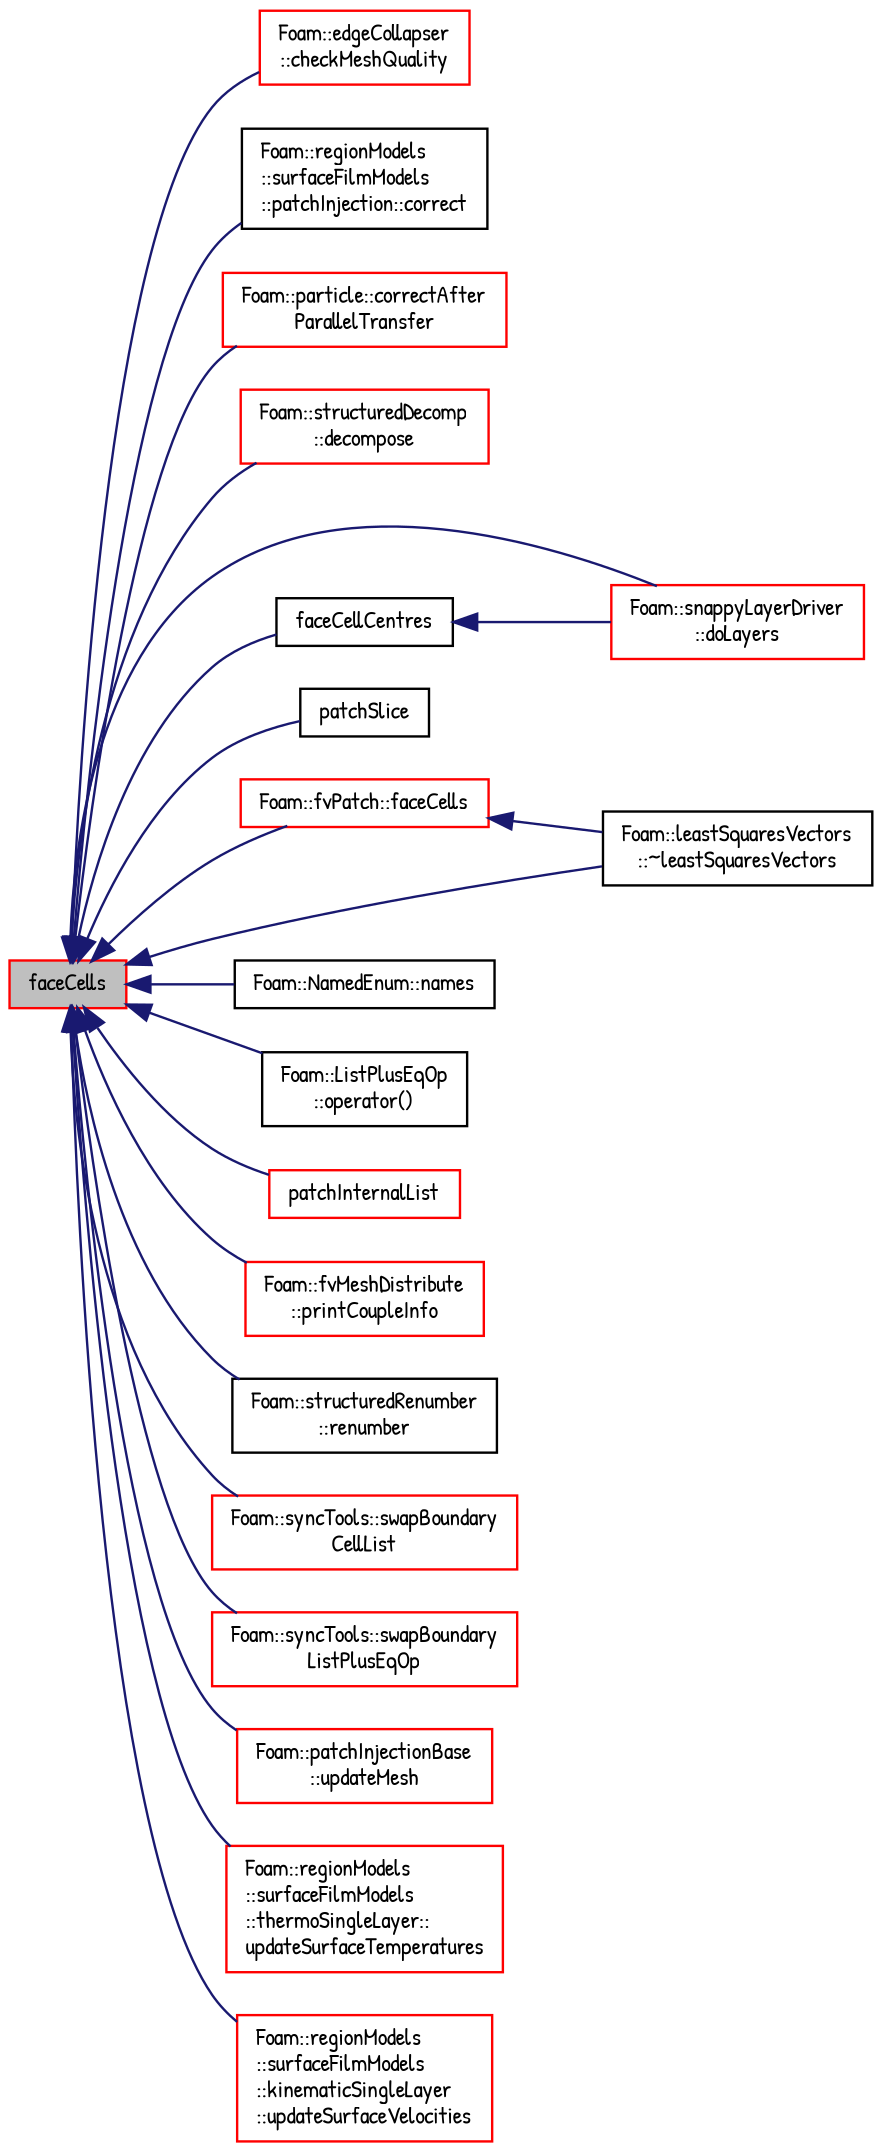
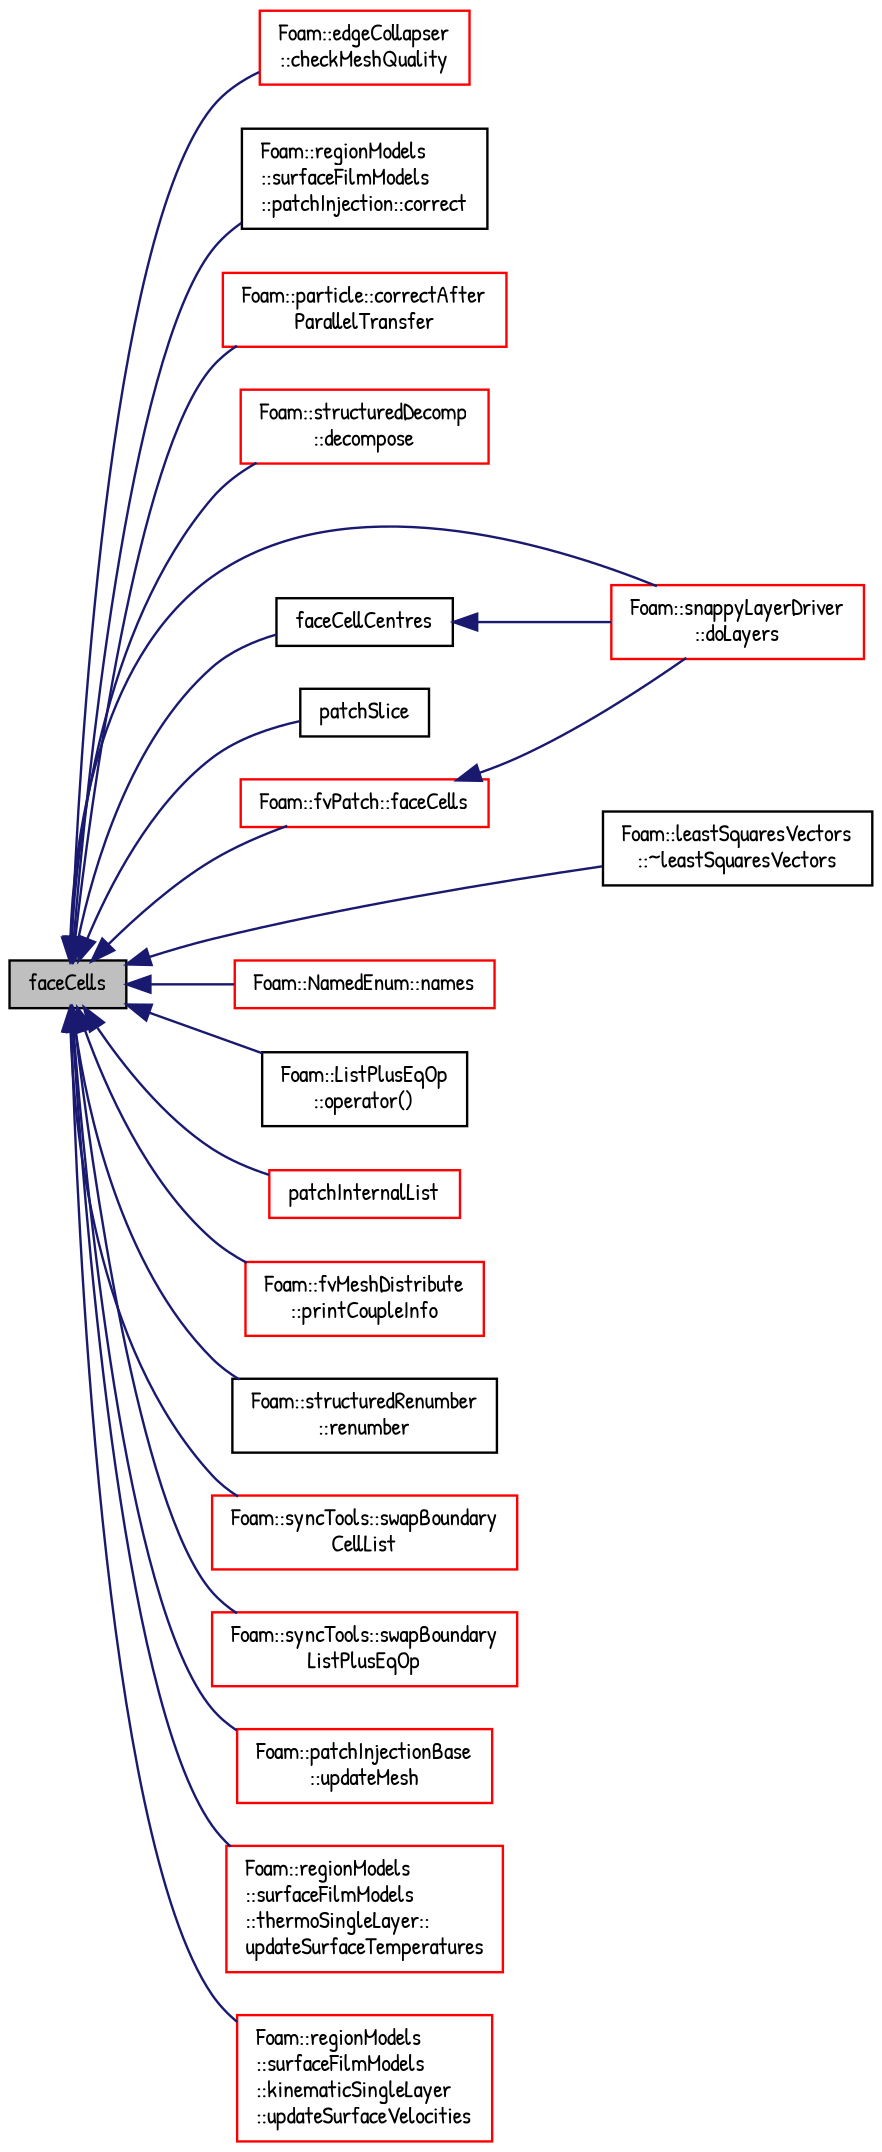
  digraph {
    fontname="Patrick Hand"
    rankdir=LR
    node [color=red fontname="Patrick Hand" fontsize=10 shape=record]
    edge [color=midnightblue dir=back fontname="Patrick Hand" fontsize=10 labelfontname=Helvetica labelfontsize=10 style=solid]
-   n1 [fillcolor=grey75 fontcolor=black height=0.2 label=faceCells style=filled width=0.4]
+   n1 [color=black fillcolor=grey75 fontcolor=black height=0.2 label=faceCells style=filled width=0.4]
    n2 [height=0.2 label="Foam::edgeCollapser\l::checkMeshQuality" width=0.4]
    n3 [color=black height=0.2 label="Foam::regionModels\l::surfaceFilmModels\l::patchInjection::correct" width=0.4]
    n4 [height=0.2 label="Foam::particle::correctAfter\lParallelTransfer" width=0.4]
    n5 [height=0.2 label="Foam::structuredDecomp\l::decompose" width=0.4]
    n6 [height=0.2 label="Foam::snappyLayerDriver\l::doLayers" width=0.4]
    n7 [color=black height=0.2 label=faceCellCentres width=0.4]
    n8 [color=black height=0.2 label=patchSlice width=0.4]
    n9 [height=0.2 label="Foam::fvPatch::faceCells" width=0.4]
    n10 [color=black height=0.2 label="Foam::leastSquaresVectors\l::~leastSquaresVectors" width=0.4]
-   n11 [color=black height=0.2 label="Foam::NamedEnum::names" width=0.4]
+   n11 [height=0.2 label="Foam::NamedEnum::names" width=0.4]
    n12 [color=black height=0.2 label="Foam::ListPlusEqOp\l::operator()" width=0.4]
    n13 [height=0.2 label=patchInternalList width=0.4]
    n14 [height=0.2 label="Foam::fvMeshDistribute\l::printCoupleInfo" width=0.4]
    n15 [color=black height=0.2 label="Foam::structuredRenumber\l::renumber" width=0.4]
    n16 [height=0.2 label="Foam::syncTools::swapBoundary\lCellList" width=0.4]
    n17 [height=0.2 label="Foam::syncTools::swapBoundary\lListPlusEqOp" width=0.4]
    n18 [height=0.2 label="Foam::patchInjectionBase\l::updateMesh" width=0.4]
    n19 [height=0.2 label="Foam::regionModels\l::surfaceFilmModels\l::thermoSingleLayer::\lupdateSurfaceTemperatures" width=0.4]
    n20 [height=0.2 label="Foam::regionModels\l::surfaceFilmModels\l::kinematicSingleLayer\l::updateSurfaceVelocities" width=0.4]
    n1 -> n2
    n1 -> n3
    n1 -> n4
    n1 -> n5
    n1 -> n6
    n1 -> n7
    n1 -> n8
    n1 -> n9
    n1 -> n10
    n1 -> n11
    n1 -> n12
    n1 -> n13
    n1 -> n14
    n1 -> n15
    n1 -> n16
    n1 -> n17
    n1 -> n18
    n1 -> n19
    n1 -> n20
    n7 -> n6
-   n9 -> n10
+   n9 -> n6
  }
